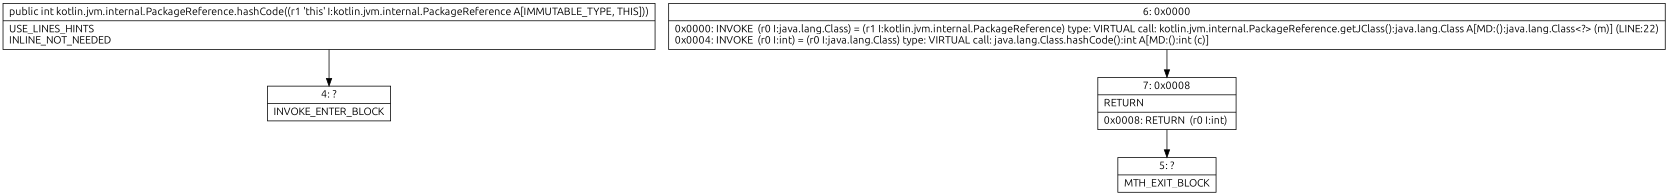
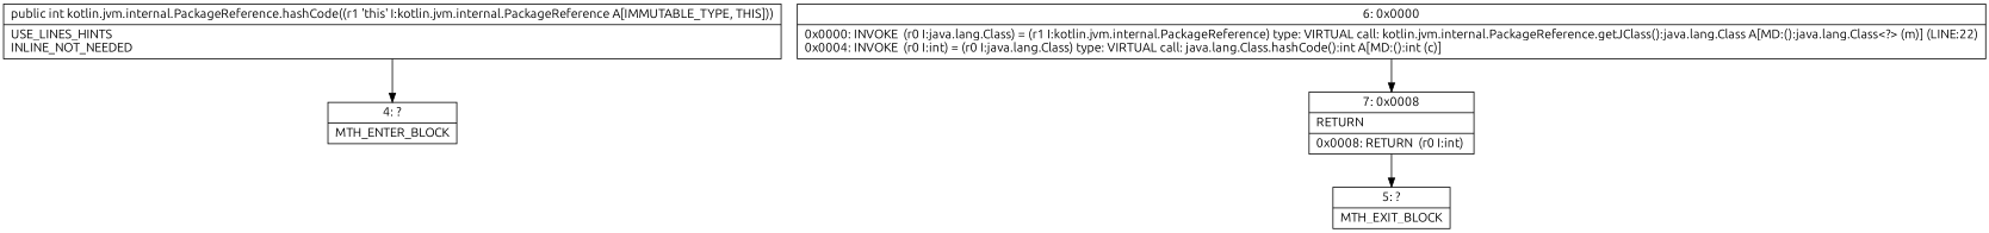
  digraph {
    fontname=Ubuntu
    node [fontname=Ubuntu shape=record]
    edge [fontname=Ubuntu]
-   n1 [label="{4\:\ ?|INVOKE_ENTER_BLOCK\l}"]
+   n1 [label="{4\:\ ?|MTH_ENTER_BLOCK\l}"]
    n2 [label="{6\:\ 0x0000|0x0000: INVOKE  (r0 I:java.lang.Class) = (r1 I:kotlin.jvm.internal.PackageReference) type: VIRTUAL call: kotlin.jvm.internal.PackageReference.getJClass():java.lang.Class A[MD:():java.lang.Class\<?\> (m)] (LINE:22)\l0x0004: INVOKE  (r0 I:int) = (r0 I:java.lang.Class) type: VIRTUAL call: java.lang.Class.hashCode():int A[MD:():int (c)]\l}"]
    n3 [label="{7\:\ 0x0008|RETURN\l|0x0008: RETURN  (r0 I:int) \l}"]
    n4 [label="{5\:\ ?|MTH_EXIT_BLOCK\l}"]
    n5 [label="{public int kotlin.jvm.internal.PackageReference.hashCode((r1 'this' I:kotlin.jvm.internal.PackageReference A[IMMUTABLE_TYPE, THIS]))  | USE_LINES_HINTS\lINLINE_NOT_NEEDED\l}"]
    n2 -> n3
    n3 -> n4
    n5 -> n1
  }
